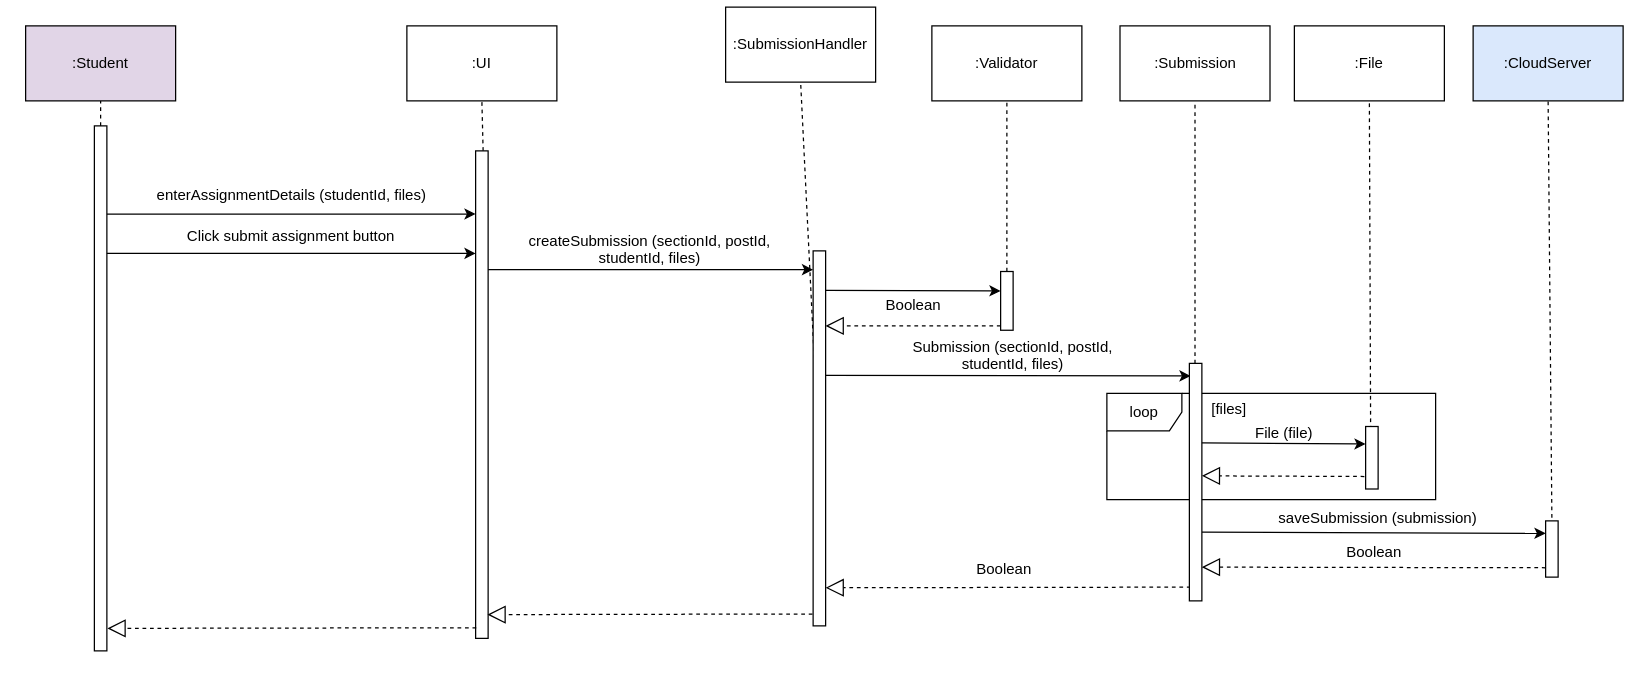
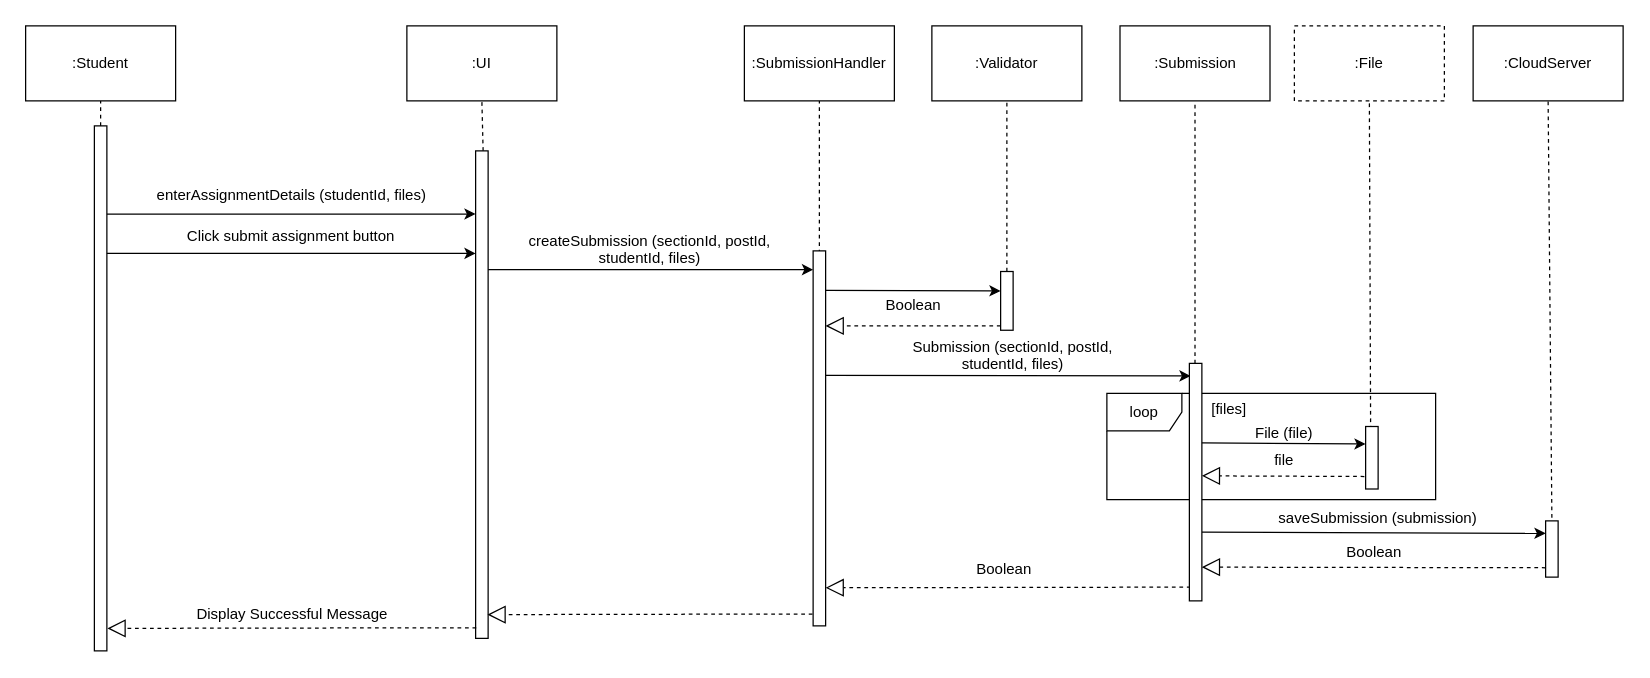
  <mxCell id="0" />
  <mxCell id="1" parent="0" />
  <mxCell id="2" value="loop" style="shape=umlFrame;whiteSpace=wrap;html=1;" parent="1" vertex="1"><mxGeometry x="885" y="314" width="263" height="85" as="geometry" /></mxCell>
  <mxCell id="3" value="" style="endArrow=none;dashed=1;html=1;entryX=0.5;entryY=1;entryDx=0;entryDy=0;" parent="1" target="4" edge="1"><mxGeometry width="50" height="50" relative="1" as="geometry"><mxPoint x="80" y="100" as="sourcePoint" /><mxPoint x="79.5" y="70" as="targetPoint" /></mxGeometry></mxCell>
- <mxCell id="4" value=":Student" style="rounded=0;whiteSpace=wrap;html=1;fillColor=#e1d5e7;" parent="1" vertex="1"><mxGeometry x="20" y="20" width="120" height="60" as="geometry" /></mxCell>
+ <mxCell id="4" value=":Student" style="rounded=0;whiteSpace=wrap;html=1;" parent="1" vertex="1"><mxGeometry x="20" y="20" width="120" height="60" as="geometry" /></mxCell>
  <mxCell id="5" value="" style="html=1;points=[];perimeter=orthogonalPerimeter;" parent="1" vertex="1"><mxGeometry x="75" y="100" width="10" height="420" as="geometry" /></mxCell>
  <mxCell id="6" value=":UI&lt;br&gt;" style="rounded=0;whiteSpace=wrap;html=1;" parent="1" vertex="1"><mxGeometry x="325" y="20" width="120" height="60" as="geometry" /></mxCell>
  <mxCell id="7" value="" style="endArrow=none;dashed=1;html=1;entryX=0.5;entryY=1;entryDx=0;entryDy=0;" parent="1" target="6" edge="1"><mxGeometry width="50" height="50" relative="1" as="geometry"><mxPoint x="386" y="120" as="sourcePoint" /><mxPoint x="385" y="110" as="targetPoint" /></mxGeometry></mxCell>
  <mxCell id="8" value="" style="html=1;points=[];perimeter=orthogonalPerimeter;" parent="1" vertex="1"><mxGeometry x="380" y="120" width="10" height="390" as="geometry" /></mxCell>
- <mxCell id="9" value=":&lt;span&gt;SubmissionHandler&lt;/span&gt;&lt;br&gt;" style="rounded=0;whiteSpace=wrap;html=1;" parent="1" vertex="1"><mxGeometry x="580" y="5" width="120" height="60" as="geometry" /></mxCell>
+ <mxCell id="9" value=":&lt;span&gt;SubmissionHandler&lt;/span&gt;&lt;br&gt;" style="rounded=0;whiteSpace=wrap;html=1;" parent="1" vertex="1"><mxGeometry x="595" y="20" width="120" height="60" as="geometry" /></mxCell>
  <mxCell id="10" value="" style="endArrow=none;dashed=1;html=1;entryX=0.5;entryY=1;entryDx=0;entryDy=0;" parent="1" target="9" edge="1"><mxGeometry width="50" height="50" relative="1" as="geometry"><mxPoint x="655" y="370" as="sourcePoint" /><mxPoint x="655" y="113" as="targetPoint" /></mxGeometry></mxCell>
  <mxCell id="11" value="" style="html=1;points=[];perimeter=orthogonalPerimeter;" parent="1" vertex="1"><mxGeometry x="650" y="200" width="10" height="300" as="geometry" /></mxCell>
  <mxCell id="12" value="" style="endArrow=classic;html=1;fontSize=12;" parent="1" edge="1"><mxGeometry width="50" height="50" relative="1" as="geometry"><mxPoint x="390" y="215" as="sourcePoint" /><mxPoint x="650" y="215" as="targetPoint" /></mxGeometry></mxCell>
  <mxCell id="13" value="createSubmission (sectionId, postId,&#10;studentId, files)" style="text;align=center;fontStyle=0;verticalAlign=middle;spacingLeft=3;spacingRight=3;strokeColor=none;rotatable=0;points=[[0,0.5],[1,0.5]];portConstraint=eastwest;fontSize=12;" parent="1" vertex="1"><mxGeometry x="479.5" y="198" width="80" as="geometry" /></mxCell>
  <mxCell id="14" value="" style="endArrow=classic;html=1;fontSize=12;" parent="1" edge="1"><mxGeometry width="50" height="50" relative="1" as="geometry"><mxPoint x="85" y="170.5" as="sourcePoint" /><mxPoint x="380" y="170.5" as="targetPoint" /></mxGeometry></mxCell>
  <mxCell id="15" value="enterAssignmentDetails (studentId, files)" style="text;align=center;fontStyle=0;verticalAlign=middle;spacingLeft=3;spacingRight=3;strokeColor=none;rotatable=0;points=[[0,0.5],[1,0.5]];portConstraint=eastwest;fontSize=12;" parent="1" vertex="1"><mxGeometry x="193" y="154" width="80" as="geometry" /></mxCell>
  <mxCell id="16" value="" style="endArrow=classic;html=1;fontSize=12;" parent="1" edge="1"><mxGeometry width="50" height="50" relative="1" as="geometry"><mxPoint x="85" y="202" as="sourcePoint" /><mxPoint x="380" y="202" as="targetPoint" /></mxGeometry></mxCell>
  <mxCell id="17" value="Click submit assignment button" style="text;align=center;fontStyle=0;verticalAlign=middle;spacingLeft=3;spacingRight=3;strokeColor=none;rotatable=0;points=[[0,0.5],[1,0.5]];portConstraint=eastwest;fontSize=12;" parent="1" vertex="1"><mxGeometry x="192.5" y="187" width="80" as="geometry" /></mxCell>
- <mxCell id="18" value=":CloudServer&lt;br&gt;" style="rounded=0;whiteSpace=wrap;html=1;fillColor=#dae8fc;" parent="1" vertex="1"><mxGeometry x="1178" y="20" width="120" height="60" as="geometry" /></mxCell>
+ <mxCell id="18" value=":CloudServer&lt;br&gt;" style="rounded=0;whiteSpace=wrap;html=1;" parent="1" vertex="1"><mxGeometry x="1178" y="20" width="120" height="60" as="geometry" /></mxCell>
  <mxCell id="19" value="" style="endArrow=none;dashed=1;html=1;entryX=0.5;entryY=1;entryDx=0;entryDy=0;exitX=0.5;exitY=-0.055;exitDx=0;exitDy=0;exitPerimeter=0;" parent="1" source="31" target="18" edge="1"><mxGeometry width="50" height="50" relative="1" as="geometry"><mxPoint x="1238" y="562.5" as="sourcePoint" /><mxPoint x="1278" y="180" as="targetPoint" /></mxGeometry></mxCell>
  <mxCell id="20" value="" style="endArrow=block;dashed=1;endFill=0;endSize=12;html=1;" parent="1" edge="1"><mxGeometry width="160" relative="1" as="geometry"><mxPoint x="649.5" y="490.5" as="sourcePoint" /><mxPoint x="389.5" y="491" as="targetPoint" /></mxGeometry></mxCell>
  <mxCell id="21" value=":Validator&lt;br&gt;" style="rounded=0;whiteSpace=wrap;html=1;" parent="1" vertex="1"><mxGeometry x="745" y="20" width="120" height="60" as="geometry" /></mxCell>
  <mxCell id="22" value="" style="endArrow=none;dashed=1;html=1;entryX=0.5;entryY=1;entryDx=0;entryDy=0;" parent="1" source="23" target="21" edge="1"><mxGeometry width="50" height="50" relative="1" as="geometry"><mxPoint x="826" y="569.5" as="sourcePoint" /><mxPoint x="866" y="112" as="targetPoint" /></mxGeometry></mxCell>
  <mxCell id="23" value="" style="html=1;points=[];perimeter=orthogonalPerimeter;" parent="1" vertex="1"><mxGeometry x="800" y="216.5" width="10" height="47" as="geometry" /></mxCell>
  <mxCell id="24" value="" style="endArrow=classic;html=1;fontSize=12;" parent="1" edge="1"><mxGeometry width="50" height="50" relative="1" as="geometry"><mxPoint x="660" y="231.5" as="sourcePoint" /><mxPoint x="800" y="232" as="targetPoint" /></mxGeometry></mxCell>
  <mxCell id="25" value="Boolean" style="text;html=1;strokeColor=none;fillColor=none;align=center;verticalAlign=middle;whiteSpace=wrap;rounded=0;" parent="1" vertex="1"><mxGeometry x="681.5" y="234" width="97" height="20" as="geometry" /></mxCell>
  <mxCell id="26" value="" style="endArrow=block;dashed=1;endFill=0;endSize=12;html=1;" parent="1" edge="1"><mxGeometry width="160" relative="1" as="geometry"><mxPoint x="800" y="260" as="sourcePoint" /><mxPoint x="660" y="260" as="targetPoint" /></mxGeometry></mxCell>
  <mxCell id="27" value="saveSubmission (submission)" style="text;align=center;fontStyle=0;verticalAlign=middle;spacingLeft=3;spacingRight=3;strokeColor=none;rotatable=0;points=[[0,0.5],[1,0.5]];portConstraint=eastwest;fontSize=12;" parent="1" vertex="1"><mxGeometry x="1062" y="411" width="80" height="5" as="geometry" /></mxCell>
  <mxCell id="28" value="" style="endArrow=classic;html=1;fontSize=12;entryX=0;entryY=0.222;entryDx=0;entryDy=0;entryPerimeter=0;" parent="1" edge="1" target="31"><mxGeometry width="50" height="50" relative="1" as="geometry"><mxPoint x="961" y="425" as="sourcePoint" /><mxPoint x="1198" y="425" as="targetPoint" /></mxGeometry></mxCell>
  <mxCell id="29" value="" style="endArrow=block;dashed=1;endFill=0;endSize=12;html=1;entryX=1;entryY=0.858;entryDx=0;entryDy=0;entryPerimeter=0;" parent="1" edge="1" target="42"><mxGeometry width="160" relative="1" as="geometry"><mxPoint x="1236" y="453.5" as="sourcePoint" /><mxPoint x="990" y="454" as="targetPoint" /></mxGeometry></mxCell>
  <mxCell id="30" value="Boolean" style="text;html=1;strokeColor=none;fillColor=none;align=center;verticalAlign=middle;whiteSpace=wrap;rounded=0;" parent="1" vertex="1"><mxGeometry x="1078.5" y="431" width="40" height="20" as="geometry" /></mxCell>
  <mxCell id="31" value="" style="html=1;points=[];perimeter=orthogonalPerimeter;" parent="1" vertex="1"><mxGeometry x="1236" y="416" width="10" height="45" as="geometry" /></mxCell>
+ <mxCell id="32" value="Display Successful Message" style="text;html=1;strokeColor=none;fillColor=none;align=center;verticalAlign=middle;whiteSpace=wrap;rounded=0;" parent="1" vertex="1"><mxGeometry x="154.5" y="481" width="157" height="20" as="geometry" /></mxCell>
  <mxCell id="33" value="" style="endArrow=block;dashed=1;endFill=0;endSize=12;html=1;" parent="1" edge="1"><mxGeometry width="160" relative="1" as="geometry"><mxPoint x="380.5" y="501.5" as="sourcePoint" /><mxPoint x="85.5" y="502" as="targetPoint" /></mxGeometry></mxCell>
  <mxCell id="34" value=":Submission&lt;br&gt;" style="rounded=0;whiteSpace=wrap;html=1;" parent="1" vertex="1"><mxGeometry x="895.5" y="20" width="120" height="60" as="geometry" /></mxCell>
  <mxCell id="35" value="" style="endArrow=none;dashed=1;html=1;entryX=0.5;entryY=1;entryDx=0;entryDy=0;" parent="1" source="42" target="34" edge="1"><mxGeometry width="50" height="50" relative="1" as="geometry"><mxPoint x="955.5" y="290.5" as="sourcePoint" /><mxPoint x="1016.5" y="112" as="targetPoint" /></mxGeometry></mxCell>
  <mxCell id="36" value="" style="endArrow=classic;html=1;fontSize=12;" parent="1" edge="1"><mxGeometry width="50" height="50" relative="1" as="geometry"><mxPoint x="660" y="299.5" as="sourcePoint" /><mxPoint x="952" y="300" as="targetPoint" /></mxGeometry></mxCell>
  <mxCell id="37" value="Submission (sectionId, postId,&#10;studentId, files)" style="text;align=center;fontStyle=0;verticalAlign=middle;spacingLeft=3;spacingRight=3;strokeColor=none;rotatable=0;points=[[0,0.5],[1,0.5]];portConstraint=eastwest;fontSize=12;" parent="1" vertex="1"><mxGeometry x="770" y="282.5" width="80" as="geometry" /></mxCell>
  <mxCell id="38" value="Boolean" style="text;html=1;strokeColor=none;fillColor=none;align=center;verticalAlign=middle;whiteSpace=wrap;rounded=0;" parent="1" vertex="1"><mxGeometry x="734.5" y="445" width="136" height="20" as="geometry" /></mxCell>
  <mxCell id="39" value="" style="endArrow=block;dashed=1;endFill=0;endSize=12;html=1;" parent="1" edge="1"><mxGeometry width="160" relative="1" as="geometry"><mxPoint x="952" y="469" as="sourcePoint" /><mxPoint x="660" y="469.5" as="targetPoint" /></mxGeometry></mxCell>
- <mxCell id="40" value=":File&lt;br&gt;" style="rounded=0;whiteSpace=wrap;html=1;" parent="1" vertex="1"><mxGeometry x="1035" y="20" width="120" height="60" as="geometry" /></mxCell>
+ <mxCell id="40" value=":File&lt;br&gt;" style="rounded=0;whiteSpace=wrap;html=1;dashed=1;" parent="1" vertex="1"><mxGeometry x="1035" y="20" width="120" height="60" as="geometry" /></mxCell>
  <mxCell id="41" value="" style="endArrow=none;dashed=1;html=1;entryX=0.5;entryY=1;entryDx=0;entryDy=0;" parent="1" target="40" edge="1"><mxGeometry width="50" height="50" relative="1" as="geometry"><mxPoint x="1096" y="343" as="sourcePoint" /><mxPoint x="1096" y="145" as="targetPoint" /><Array as="points"><mxPoint x="1096" y="343" /></Array></mxGeometry></mxCell>
  <mxCell id="42" value="" style="html=1;points=[];perimeter=orthogonalPerimeter;" parent="1" vertex="1"><mxGeometry x="951" y="290" width="10" height="190" as="geometry" /></mxCell>
  <mxCell id="43" value="" style="html=1;points=[];perimeter=orthogonalPerimeter;" parent="1" vertex="1"><mxGeometry x="1092" y="340.5" width="10" height="50" as="geometry" /></mxCell>
  <mxCell id="44" value="" style="endArrow=classic;html=1;fontSize=12;" parent="1" edge="1"><mxGeometry width="50" height="50" relative="1" as="geometry"><mxPoint x="961" y="353.5" as="sourcePoint" /><mxPoint x="1092" y="354.5" as="targetPoint" /></mxGeometry></mxCell>
  <mxCell id="45" value="File (file)" style="text;align=center;fontStyle=0;verticalAlign=middle;spacingLeft=3;spacingRight=3;strokeColor=none;rotatable=0;points=[[0,0.5],[1,0.5]];portConstraint=eastwest;fontSize=12;" parent="1" vertex="1"><mxGeometry x="987" y="344.5" width="80" as="geometry" /></mxCell>
  <mxCell id="46" value="" style="endArrow=block;dashed=1;endFill=0;endSize=12;html=1;" parent="1" edge="1"><mxGeometry width="160" relative="1" as="geometry"><mxPoint x="1091" y="380.5" as="sourcePoint" /><mxPoint x="961" y="380" as="targetPoint" /></mxGeometry></mxCell>
+ <mxCell id="47" value="file" style="text;html=1;strokeColor=none;fillColor=none;align=center;verticalAlign=middle;whiteSpace=wrap;rounded=0;" parent="1" vertex="1"><mxGeometry x="998" y="358" width="58" height="20" as="geometry" /></mxCell>
  <mxCell id="48" value="[files]" style="text;align=center;fontStyle=0;verticalAlign=middle;spacingLeft=3;spacingRight=3;strokeColor=none;rotatable=0;points=[[0,0.5],[1,0.5]];portConstraint=eastwest;fontSize=12;" parent="1" vertex="1"><mxGeometry x="943" y="325.5" width="80" as="geometry" /></mxCell>
